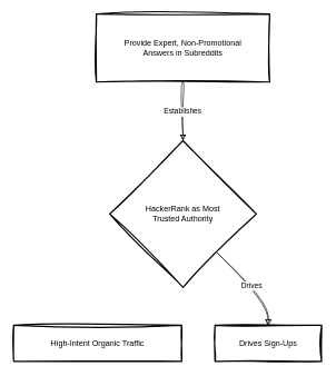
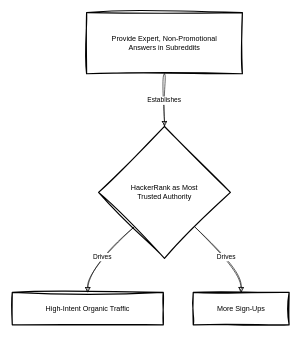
  <mxCell id="0" />
  <mxCell id="1" parent="0" />
  <mxCell id="2" value="Provide Expert, Non-Promotional&#10;Answers in Subreddits" style="whiteSpace=wrap;strokeWidth=2;sketch=1;curveFitting=1;jiggle=2;" vertex="1" parent="1"><mxGeometry x="144" y="20" width="260" height="102" as="geometry" /></mxCell>
  <mxCell id="3" value="HackerRank as Most&#10;Trusted Authority" style="rhombus;strokeWidth=2;whiteSpace=wrap;sketch=1;curveFitting=1;jiggle=2;" vertex="1" parent="1"><mxGeometry x="164" y="210" width="220" height="220" as="geometry" /></mxCell>
  <mxCell id="4" value="High-Intent Organic Traffic" style="whiteSpace=wrap;strokeWidth=2;sketch=1;curveFitting=1;jiggle=2;" vertex="1" parent="1"><mxGeometry x="20" y="487" width="252" height="54" as="geometry" /></mxCell>
- <mxCell id="5" value="Drives Sign-Ups" style="whiteSpace=wrap;strokeWidth=2;sketch=1;curveFitting=1;jiggle=2;" vertex="1" parent="1"><mxGeometry x="322" y="487" width="160" height="54" as="geometry" /></mxCell>
+ <mxCell id="5" value="More Sign-Ups" style="whiteSpace=wrap;strokeWidth=2;sketch=1;curveFitting=1;jiggle=2;" vertex="1" parent="1"><mxGeometry x="322" y="487" width="160" height="54" as="geometry" /></mxCell>
  <mxCell id="6" value="Establishes" style="curved=1;startArrow=none;endArrow=block;exitX=0.5;exitY=1;entryX=0.5;entryY=0;rounded=0;sketch=1;curveFitting=1;jiggle=2;" edge="1" parent="1" source="2" target="3"><mxGeometry relative="1" as="geometry"><Array as="points" /></mxGeometry></mxCell>
+ <mxCell id="7" value="Drives" style="curved=1;startArrow=none;endArrow=block;exitX=0.06;exitY=1;entryX=0.5;entryY=-0.01;rounded=0;sketch=1;curveFitting=1;jiggle=2;" edge="1" parent="1" source="3" target="4"><mxGeometry relative="1" as="geometry"><Array as="points"><mxPoint x="146" y="450" /></Array></mxGeometry></mxCell>
  <mxCell id="8" value="Drives" style="curved=1;startArrow=none;endArrow=block;exitX=0.94;exitY=1;entryX=0.5;entryY=-0.01;rounded=0;sketch=1;curveFitting=1;jiggle=2;" edge="1" parent="1" source="3" target="5"><mxGeometry relative="1" as="geometry"><Array as="points"><mxPoint x="402" y="450" /></Array></mxGeometry></mxCell>
